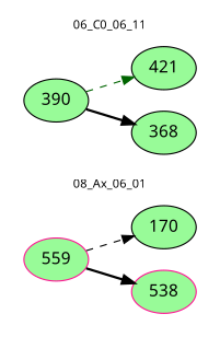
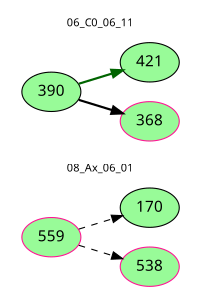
  digraph {
    fontname="Noto Sans"
    rankdir=LR
    node [color=deeppink fillcolor=palegreen fontname="Noto Sans" style=filled]
    edge [color=black fontname="Noto Sans" style=dashed]
    n1 [label=559]
    n2 [label=538]
    n3 [color=black label=170]
    n4 [color=black label=390]
-   n5 [color=black label=368]
+   n5 [label=368]
    n6 [color=black label=421]
    subgraph cluster_1 {
      color=white
      fontsize=10
      label="08_Ax_06_01"
      n1
      n2
      n3
    }
    subgraph cluster_2 {
      color=white
      fontsize=10
      label="06_C0_06_11"
      n4
      n5
      n6
    }
-   n1 -> n2 [style=bold]
+   n1 -> n2
    n1 -> n3
    n4 -> n5 [style=bold]
-   n4 -> n6 [color=darkgreen]
+   n4 -> n6 [color=darkgreen style=bold]
  }
